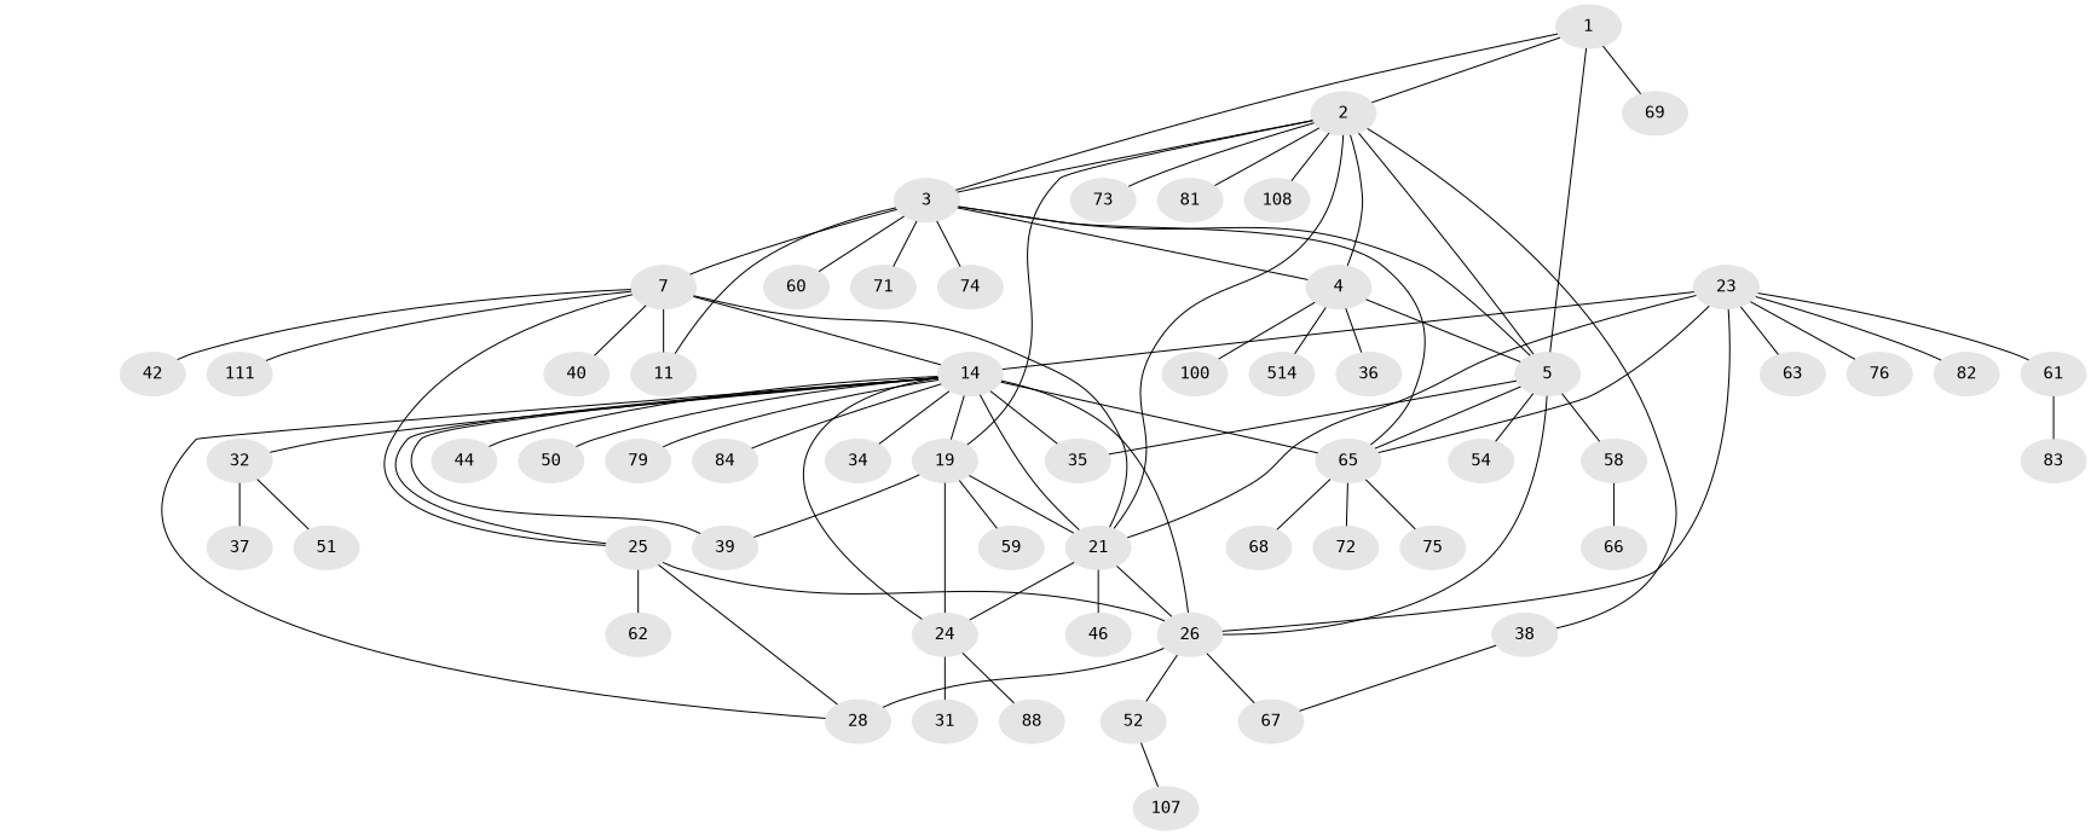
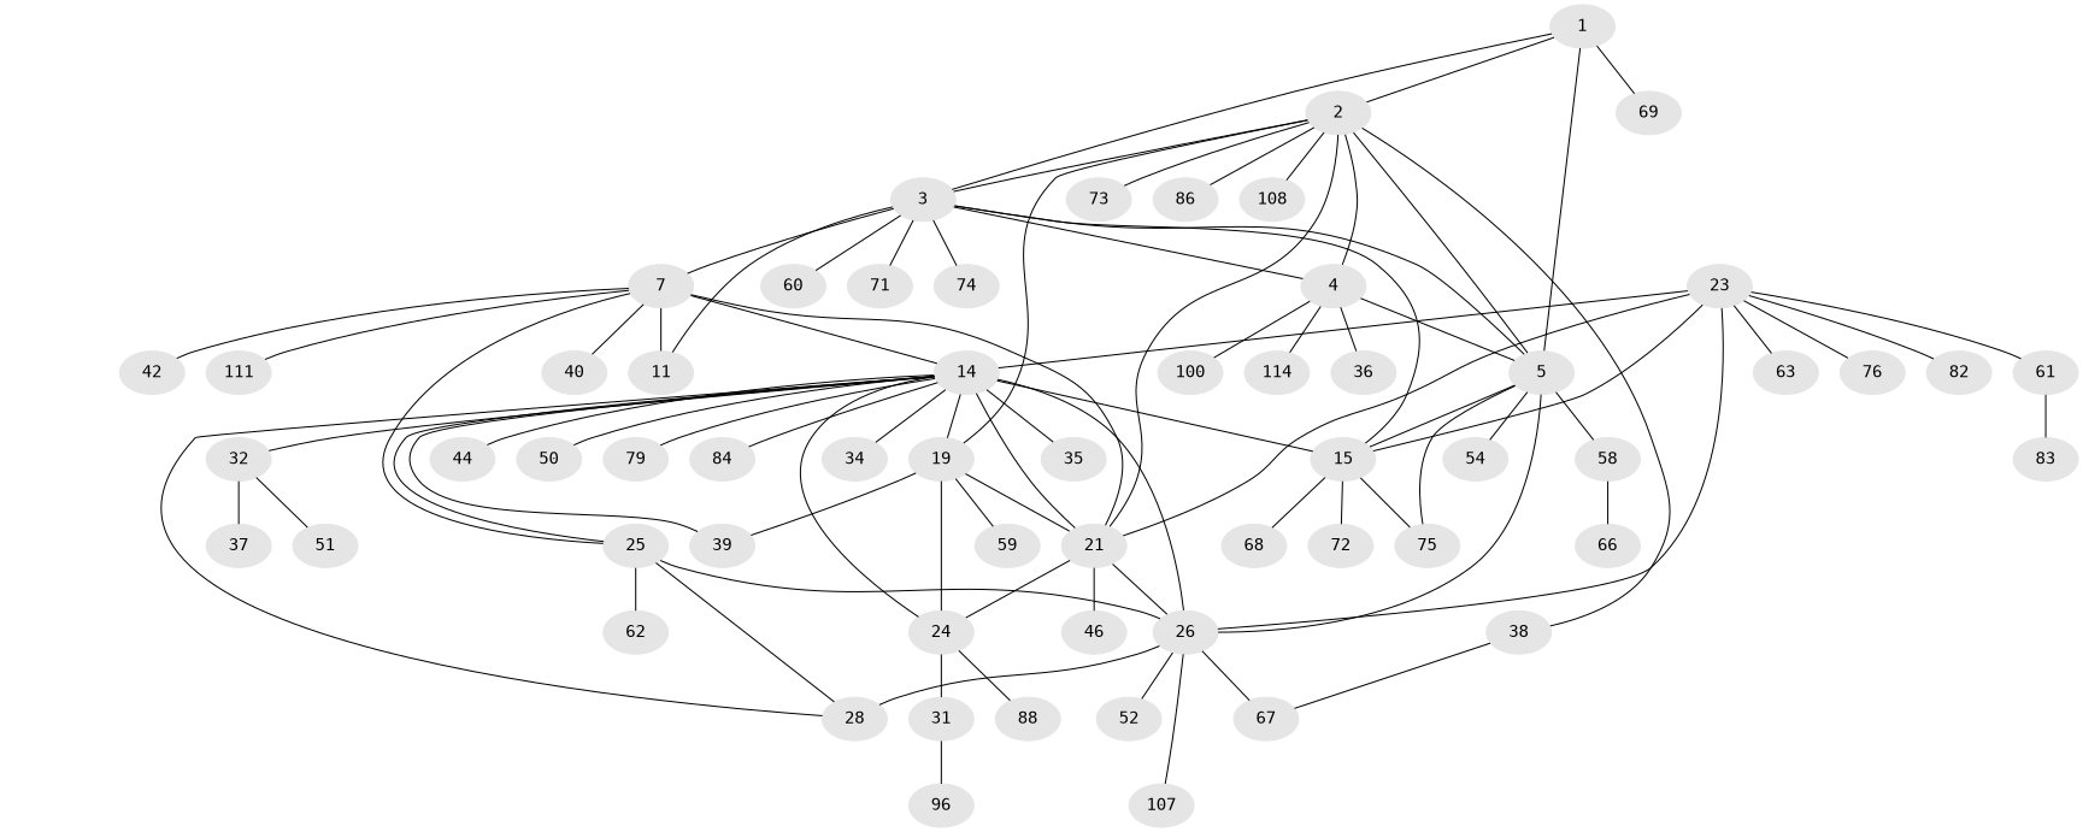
  graph {
    fontname="DejaVu Sans Mono"
    node [color=gray90 fontname="DejaVu Sans Mono" style=filled]
    edge [fontname="DejaVu Sans Mono"]
    1
    2
    3 [super="+10"]
    5 [super="+6"]
    69
    4
    21
    38 [super="+112+55"]
    73
-   86 [label=81]
+   86
    108
    19 [super="+20"]
    7 [super="+116+56+8"]
    11
-   15 [super="+18+94+53" label=65]
+   15 [super="+18+94+53"]
    60
    71
    74
    36
    100
-   114 [label=514]
+   114
    26 [super="+70+43+90+27+48"]
    35
    54 [super="+101+120+105+78"]
    58
    24
    46
    67 [super="+102"]
    59 [super="+65+99"]
    14 [super="+16+17+23+57"]
    25
    40
    42
    111
    68
    72
    75
    28
    52
    66
    32 [super="+115"]
    34
    39
    44
    50
    79
    84 [super="+95"]
    62 [super="+64"]
    n49 [label=23 super="+77+45+41+109+93+47"]
    61
    63
    76
    82
    83
    31
    88
    37
    51
+   96
    107
    1 -- 2
    1 -- 3
    1 -- 5 [weight=2]
    1 -- 69
    2 -- 3
    2 -- 5 [weight=2]
    2 -- 4
    2 -- 21
    2 -- 38
    2 -- 73
    2 -- 86
    2 -- 108
    2 -- 19
    3 -- 5 [weight=2]
    3 -- 4
    3 -- 7 [weight=4]
    3 -- 11
    3 -- 15
    3 -- 60
    3 -- 71
    3 -- 74
    5 -- 15 [weight=2]
    5 -- 26
-   5 -- 35
+   5 -- 75
    5 -- 54
    5 -- 58
    4 -- 5 [weight=2]
    4 -- 36
    4 -- 100
    4 -- 114
    21 -- 26
    21 -- 24
    21 -- 46
    38 -- 67
    19 -- 21 [weight=3]
    19 -- 24 [weight=3]
    19 -- 59
    19 -- 39
    7 -- 21
    7 -- 11 [weight=4]
    7 -- 14
    7 -- 25
    7 -- 40
    7 -- 42
    7 -- 111
    15 -- 68
    15 -- 72
    15 -- 75
    26 -- 67
    26 -- 28 [weight=3]
    26 -- 52
    58 -- 66
    24 -- 31
    24 -- 88
    14 -- 21
    14 -- 19 [weight=3]
    14 -- 15 [weight=6]
    14 -- 26 [weight=5]
    14 -- 35
    14 -- 24
    14 -- 25
    14 -- 28
    14 -- 32
    14 -- 34
    14 -- 39
    14 -- 44
    14 -- 50
    14 -- 79
    14 -- 84
    25 -- 26 [weight=3]
    25 -- 28
    25 -- 62
-   52 -- 107
+   26 -- 107
    32 -- 37
    32 -- 51
    n49 -- 21
    n49 -- 15 [weight=2]
    n49 -- 26 [weight=2]
    n49 -- 14 [weight=3]
    n49 -- 61 [weight=2]
    n49 -- 63
    n49 -- 76
    n49 -- 82
    61 -- 83
+   31 -- 96
  }
